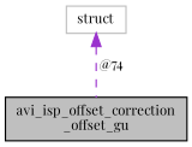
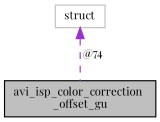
  digraph {
    fontname="Playfair Display"
    node [fontname="Playfair Display" fontsize=10 shape=record style=filled]
-   n1 [color=black fillcolor=grey75 fontcolor=black height=0.2 label="avi_isp_offset_correction\l_offset_gu" width=0.4]
+   n1 [color=black fillcolor=grey75 fontcolor=black height=0.2 label="avi_isp_color_correction\l_offset_gu" width=0.4]
    n2 [color=grey75 fillcolor=white height=0.2 label=struct width=0.4]
    n2 -> n1 [color=darkorchid3 dir=back fontname="Playfair Display" fontsize=10 label=" @74" labelfontname=FreeSans labelfontsize=10 style=dashed]
  }
